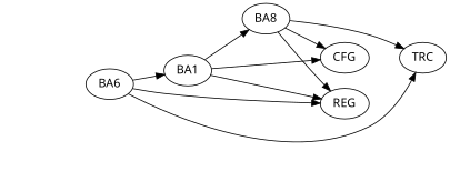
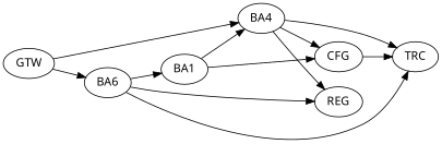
  strict digraph {
    fontname="Noto Sans"
    rankdir=LR
    node [fontname="Noto Sans"]
    edge [fontname="Noto Sans"]
    n1 [label=BA1]
    n2 [label=REG]
    n3 [label=CFG]
-   n4 [label=BA8]
+   n4 [label=BA4]
    n5 [label=TRC]
    n6 [label=BA6]
-   n1 -> n2
+   n7 [label=GTW]
    n1 -> n3
    n1 -> n4
+   n3 -> n5
    n4 -> n2
    n4 -> n3
    n4 -> n5
    n6 -> n1
    n6 -> n2
    n6 -> n5
+   n7 -> n4
+   n7 -> n6
  }
